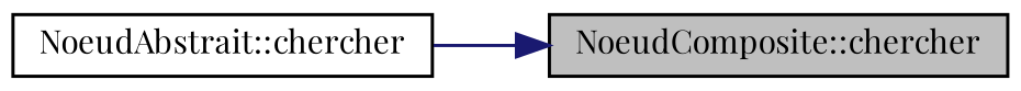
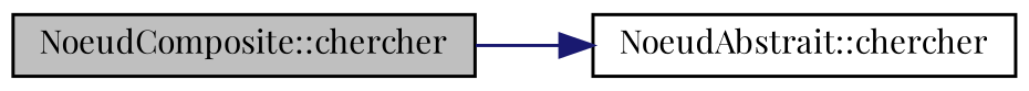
  digraph {
    rankdir=LR
    fontname="Playfair Display"
    node [color=black fontname="Playfair Display" fontsize=10 shape=record style=filled]
    n1 [fillcolor=grey75 fontcolor=black height=0.2 label="NoeudComposite::chercher" width=0.4]
    n2 [fillcolor=white height=0.2 label="NoeudAbstrait::chercher" width=0.4]
-   n2 -> n1 [color=midnightblue fontname="Playfair Display" fontsize=10 labelfontname=Helvetica labelfontsize=10 style=solid]
+   n1 -> n2 [color=midnightblue fontname="Playfair Display" fontsize=10 labelfontname=Helvetica labelfontsize=10 style=solid]
  }
